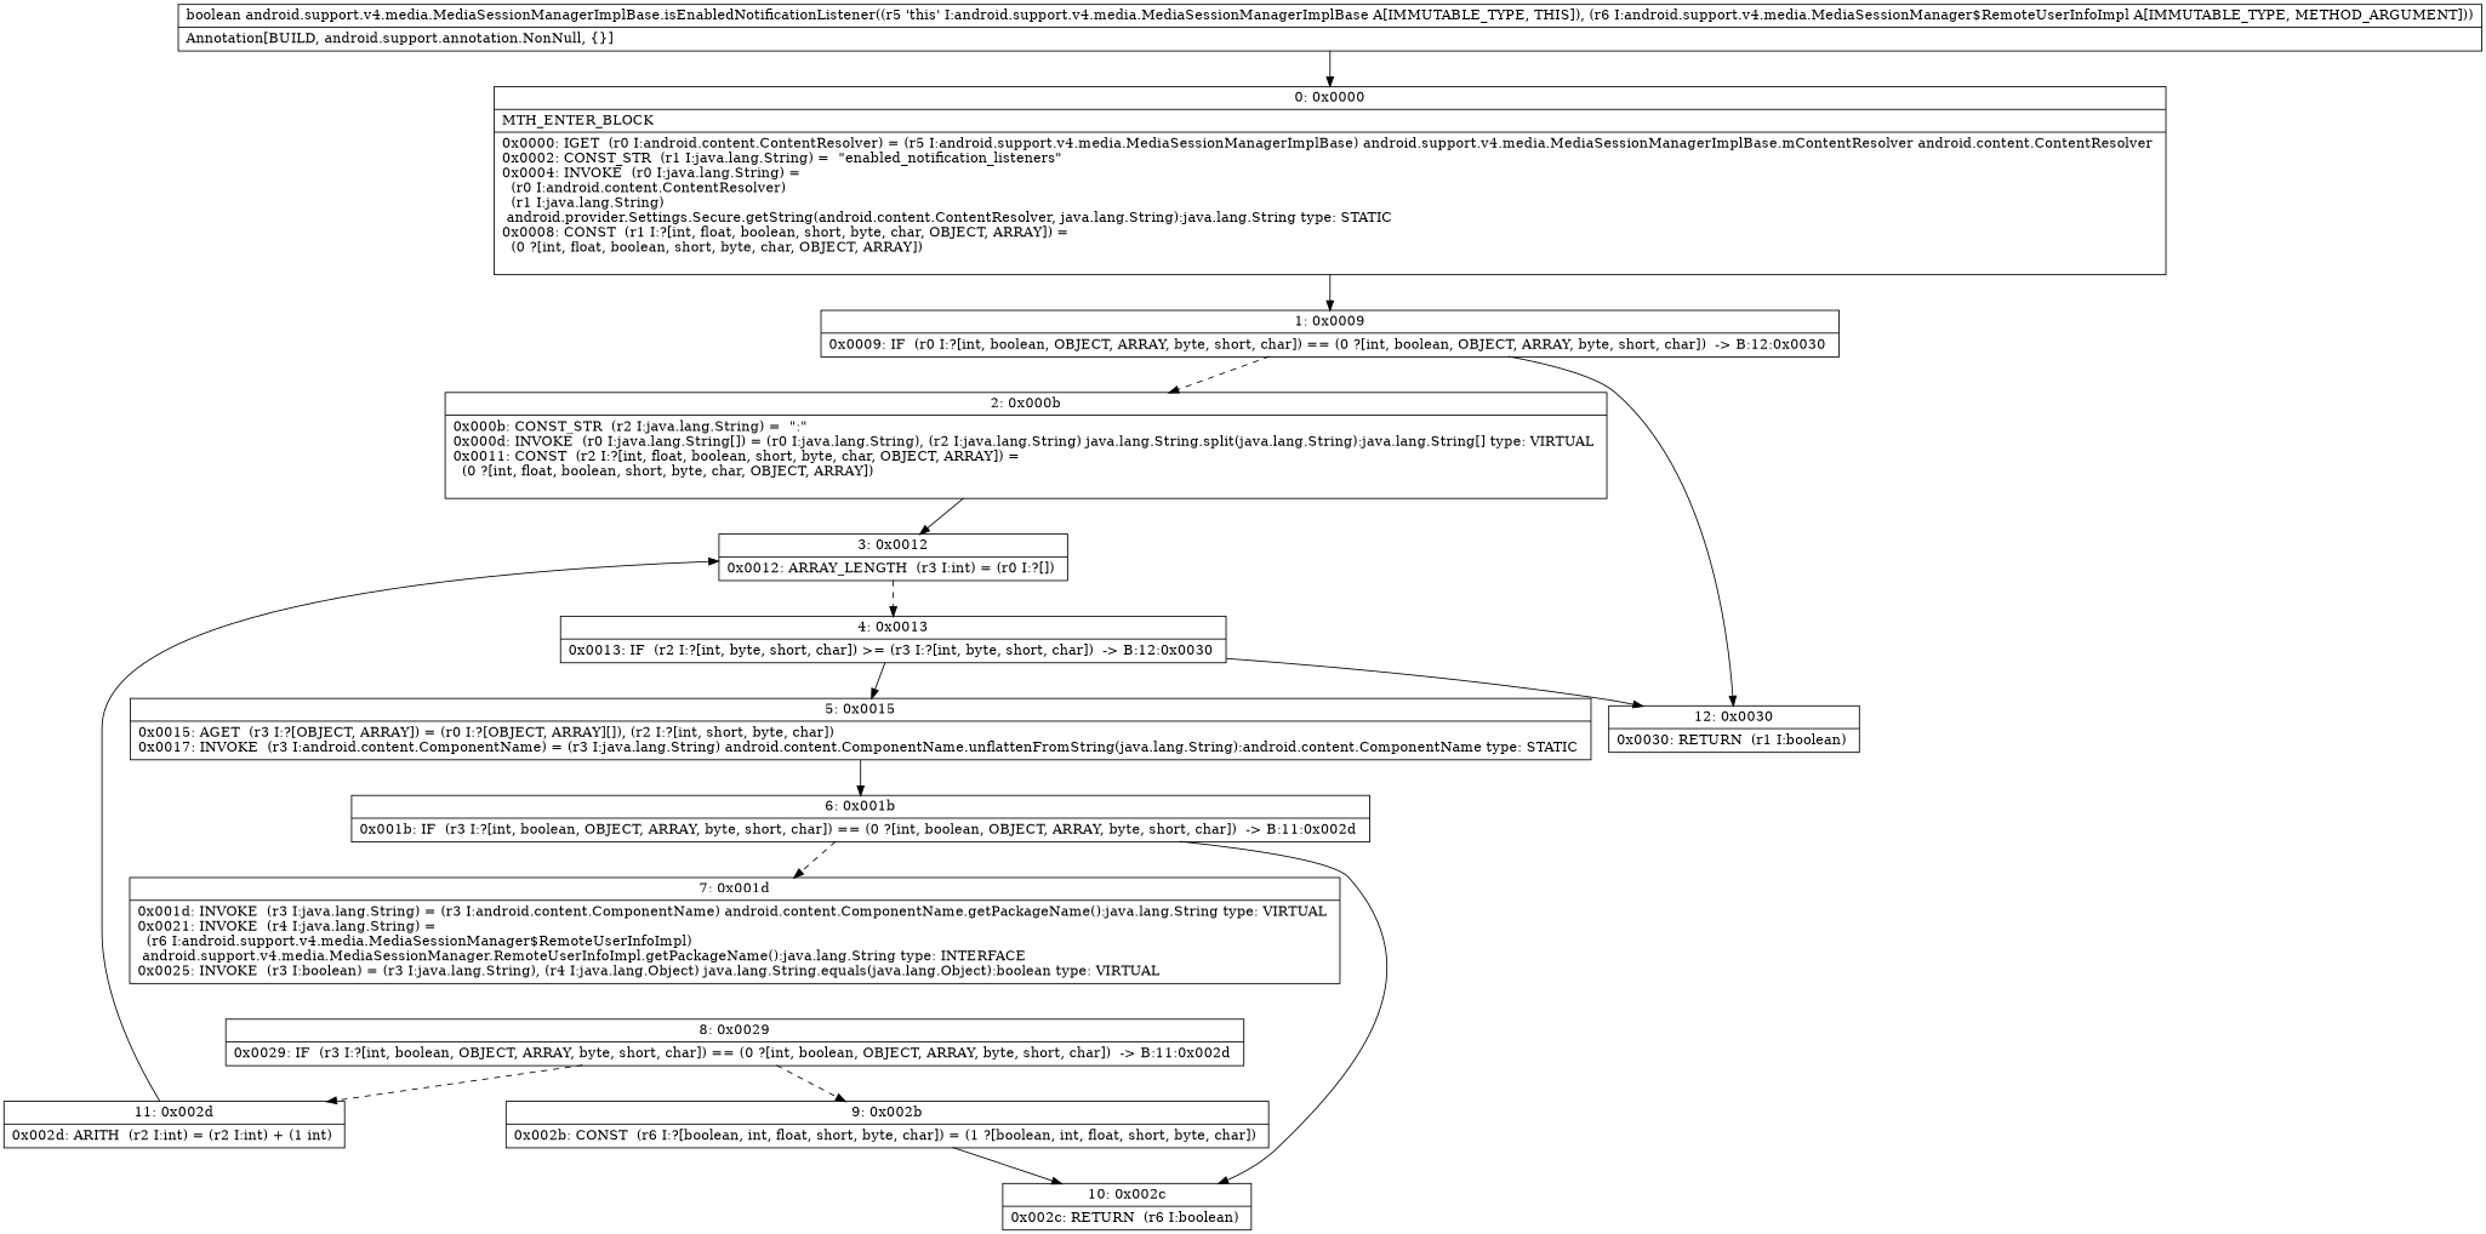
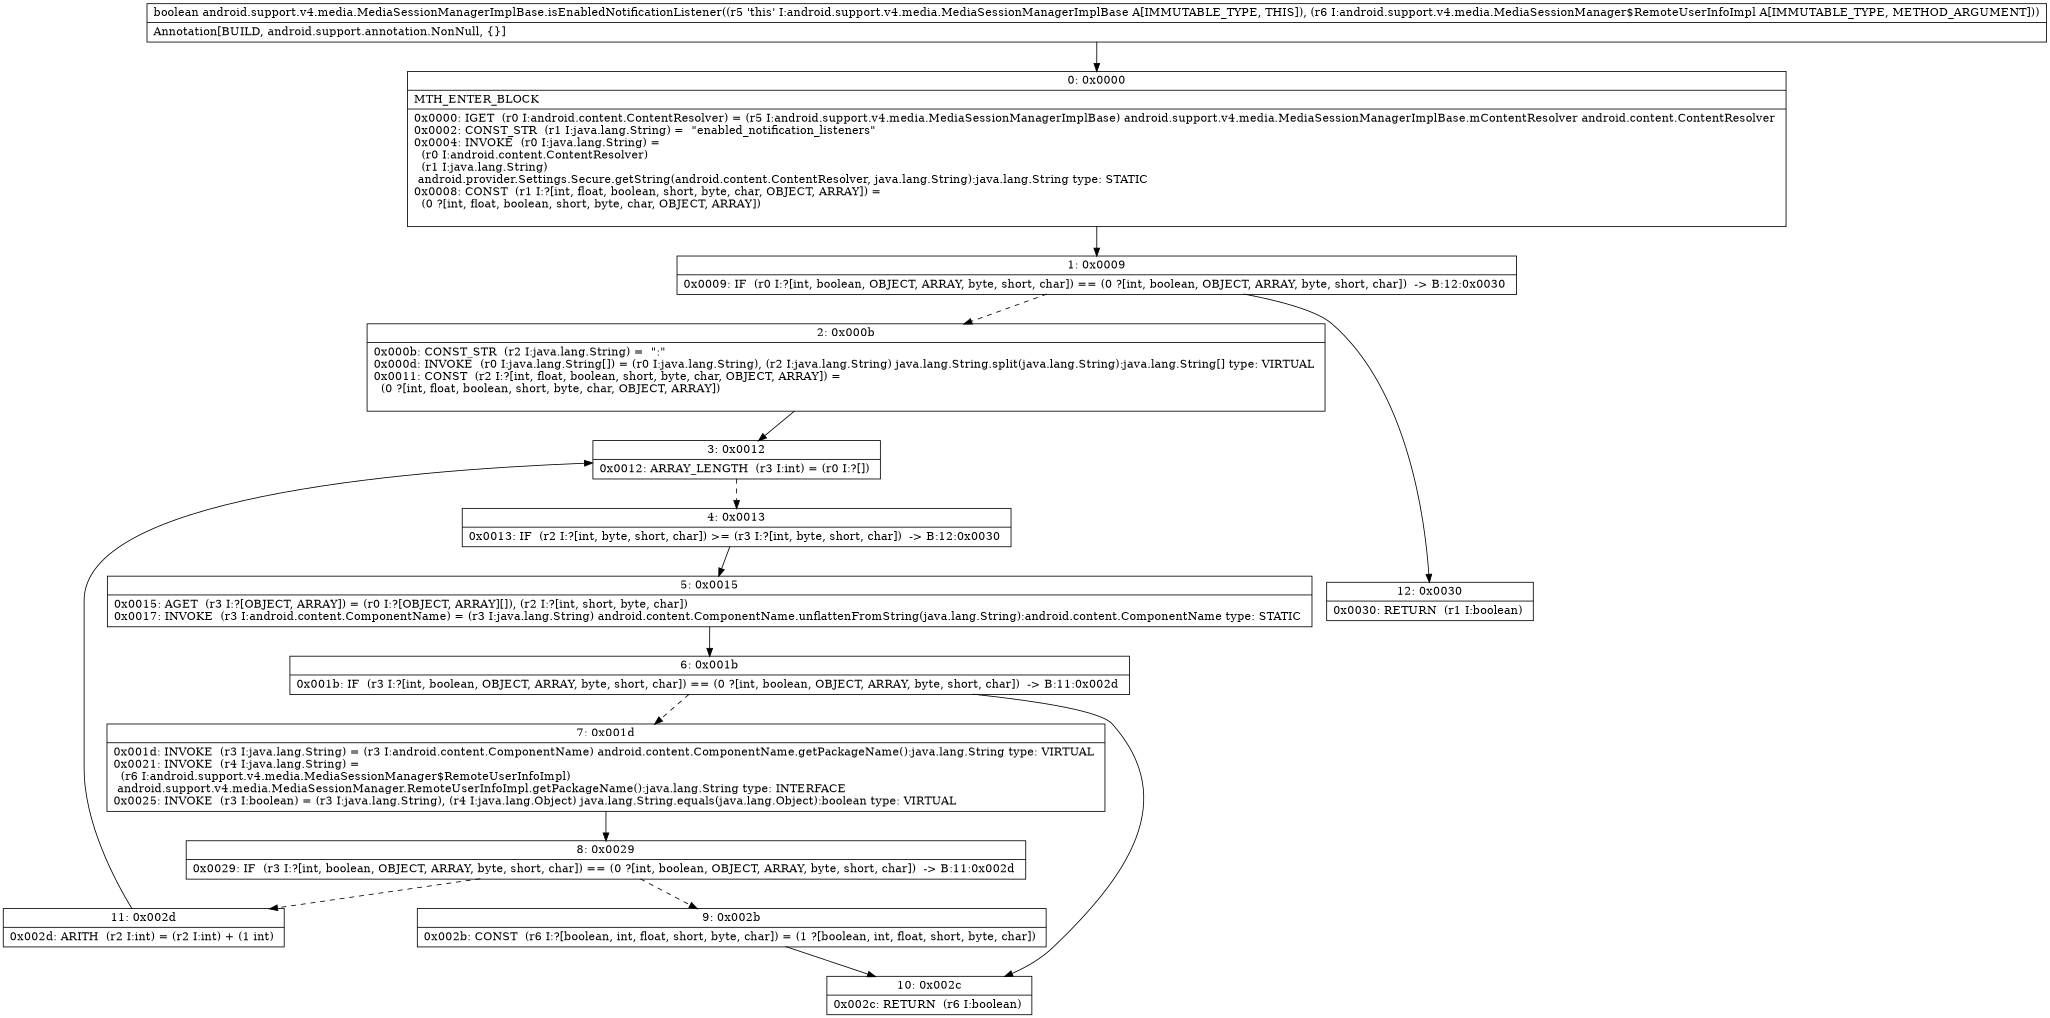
  digraph {
    node [shape=record]
    n1 [label="{0\:\ 0x0000|MTH_ENTER_BLOCK\l|0x0000: IGET  (r0 I:android.content.ContentResolver) = (r5 I:android.support.v4.media.MediaSessionManagerImplBase) android.support.v4.media.MediaSessionManagerImplBase.mContentResolver android.content.ContentResolver \l0x0002: CONST_STR  (r1 I:java.lang.String) =  \"enabled_notification_listeners\" \l0x0004: INVOKE  (r0 I:java.lang.String) = \l  (r0 I:android.content.ContentResolver)\l  (r1 I:java.lang.String)\l android.provider.Settings.Secure.getString(android.content.ContentResolver, java.lang.String):java.lang.String type: STATIC \l0x0008: CONST  (r1 I:?[int, float, boolean, short, byte, char, OBJECT, ARRAY]) = \l  (0 ?[int, float, boolean, short, byte, char, OBJECT, ARRAY])\l \l}"]
    n2 [label="{1\:\ 0x0009|0x0009: IF  (r0 I:?[int, boolean, OBJECT, ARRAY, byte, short, char]) == (0 ?[int, boolean, OBJECT, ARRAY, byte, short, char])  \-\> B:12:0x0030 \l}"]
    n3 [label="{2\:\ 0x000b|0x000b: CONST_STR  (r2 I:java.lang.String) =  \":\" \l0x000d: INVOKE  (r0 I:java.lang.String[]) = (r0 I:java.lang.String), (r2 I:java.lang.String) java.lang.String.split(java.lang.String):java.lang.String[] type: VIRTUAL \l0x0011: CONST  (r2 I:?[int, float, boolean, short, byte, char, OBJECT, ARRAY]) = \l  (0 ?[int, float, boolean, short, byte, char, OBJECT, ARRAY])\l \l}"]
    n4 [label="{12\:\ 0x0030|0x0030: RETURN  (r1 I:boolean) \l}"]
    n5 [label="{3\:\ 0x0012|0x0012: ARRAY_LENGTH  (r3 I:int) = (r0 I:?[]) \l}"]
    n6 [label="{4\:\ 0x0013|0x0013: IF  (r2 I:?[int, byte, short, char]) \>= (r3 I:?[int, byte, short, char])  \-\> B:12:0x0030 \l}"]
    n7 [label="{5\:\ 0x0015|0x0015: AGET  (r3 I:?[OBJECT, ARRAY]) = (r0 I:?[OBJECT, ARRAY][]), (r2 I:?[int, short, byte, char]) \l0x0017: INVOKE  (r3 I:android.content.ComponentName) = (r3 I:java.lang.String) android.content.ComponentName.unflattenFromString(java.lang.String):android.content.ComponentName type: STATIC \l}"]
    n8 [label="{6\:\ 0x001b|0x001b: IF  (r3 I:?[int, boolean, OBJECT, ARRAY, byte, short, char]) == (0 ?[int, boolean, OBJECT, ARRAY, byte, short, char])  \-\> B:11:0x002d \l}"]
    n9 [label="{7\:\ 0x001d|0x001d: INVOKE  (r3 I:java.lang.String) = (r3 I:android.content.ComponentName) android.content.ComponentName.getPackageName():java.lang.String type: VIRTUAL \l0x0021: INVOKE  (r4 I:java.lang.String) = \l  (r6 I:android.support.v4.media.MediaSessionManager$RemoteUserInfoImpl)\l android.support.v4.media.MediaSessionManager.RemoteUserInfoImpl.getPackageName():java.lang.String type: INTERFACE \l0x0025: INVOKE  (r3 I:boolean) = (r3 I:java.lang.String), (r4 I:java.lang.Object) java.lang.String.equals(java.lang.Object):boolean type: VIRTUAL \l}"]
    n10 [label="{10\:\ 0x002c|0x002c: RETURN  (r6 I:boolean) \l}"]
    n11 [label="{8\:\ 0x0029|0x0029: IF  (r3 I:?[int, boolean, OBJECT, ARRAY, byte, short, char]) == (0 ?[int, boolean, OBJECT, ARRAY, byte, short, char])  \-\> B:11:0x002d \l}"]
    n12 [label="{11\:\ 0x002d|0x002d: ARITH  (r2 I:int) = (r2 I:int) + (1 int) \l}"]
    n13 [label="{9\:\ 0x002b|0x002b: CONST  (r6 I:?[boolean, int, float, short, byte, char]) = (1 ?[boolean, int, float, short, byte, char]) \l}"]
    n14 [label="{boolean android.support.v4.media.MediaSessionManagerImplBase.isEnabledNotificationListener((r5 'this' I:android.support.v4.media.MediaSessionManagerImplBase A[IMMUTABLE_TYPE, THIS]), (r6 I:android.support.v4.media.MediaSessionManager$RemoteUserInfoImpl A[IMMUTABLE_TYPE, METHOD_ARGUMENT]))  | Annotation[BUILD, android.support.annotation.NonNull, \{\}]\l}"]
    n1 -> n2
    n2 -> n3 [style=dashed]
    n2 -> n4
    n3 -> n5
    n5 -> n6 [style=dashed]
-   n6 -> n4
    n6 -> n7 [style=solid]
    n7 -> n8
    n8 -> n9 [style=dashed]
    n8 -> n10
+   n9 -> n11
    n11 -> n12 [style=dashed]
    n11 -> n13 [style=dashed]
    n12 -> n5
    n13 -> n10
    n14 -> n1
  }
